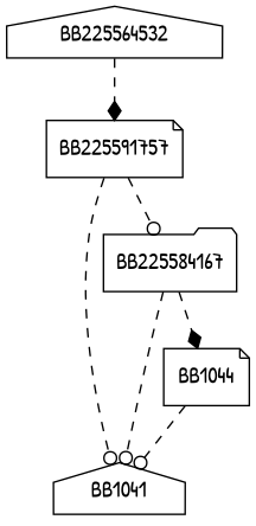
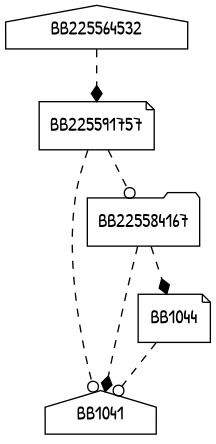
  digraph {
    fontname="Patrick Hand"
    node [fontname="Patrick Hand" shape=note]
    edge [arrowhead=odot fontname="Patrick Hand" style=dashed]
    BB225591757
    BB225564532 [shape=house]
    BB1041 [shape=house]
    BB225584167 [shape=folder]
    BB1044
    BB225591757 -> BB1041
    BB225591757 -> BB225584167
    BB225564532 -> BB225591757 [arrowhead=diamond]
-   BB225584167 -> BB1041
+   BB225584167 -> BB1041 [arrowhead=diamond]
    BB225584167 -> BB1044 [arrowhead=diamond]
    BB1044 -> BB1041
  }
